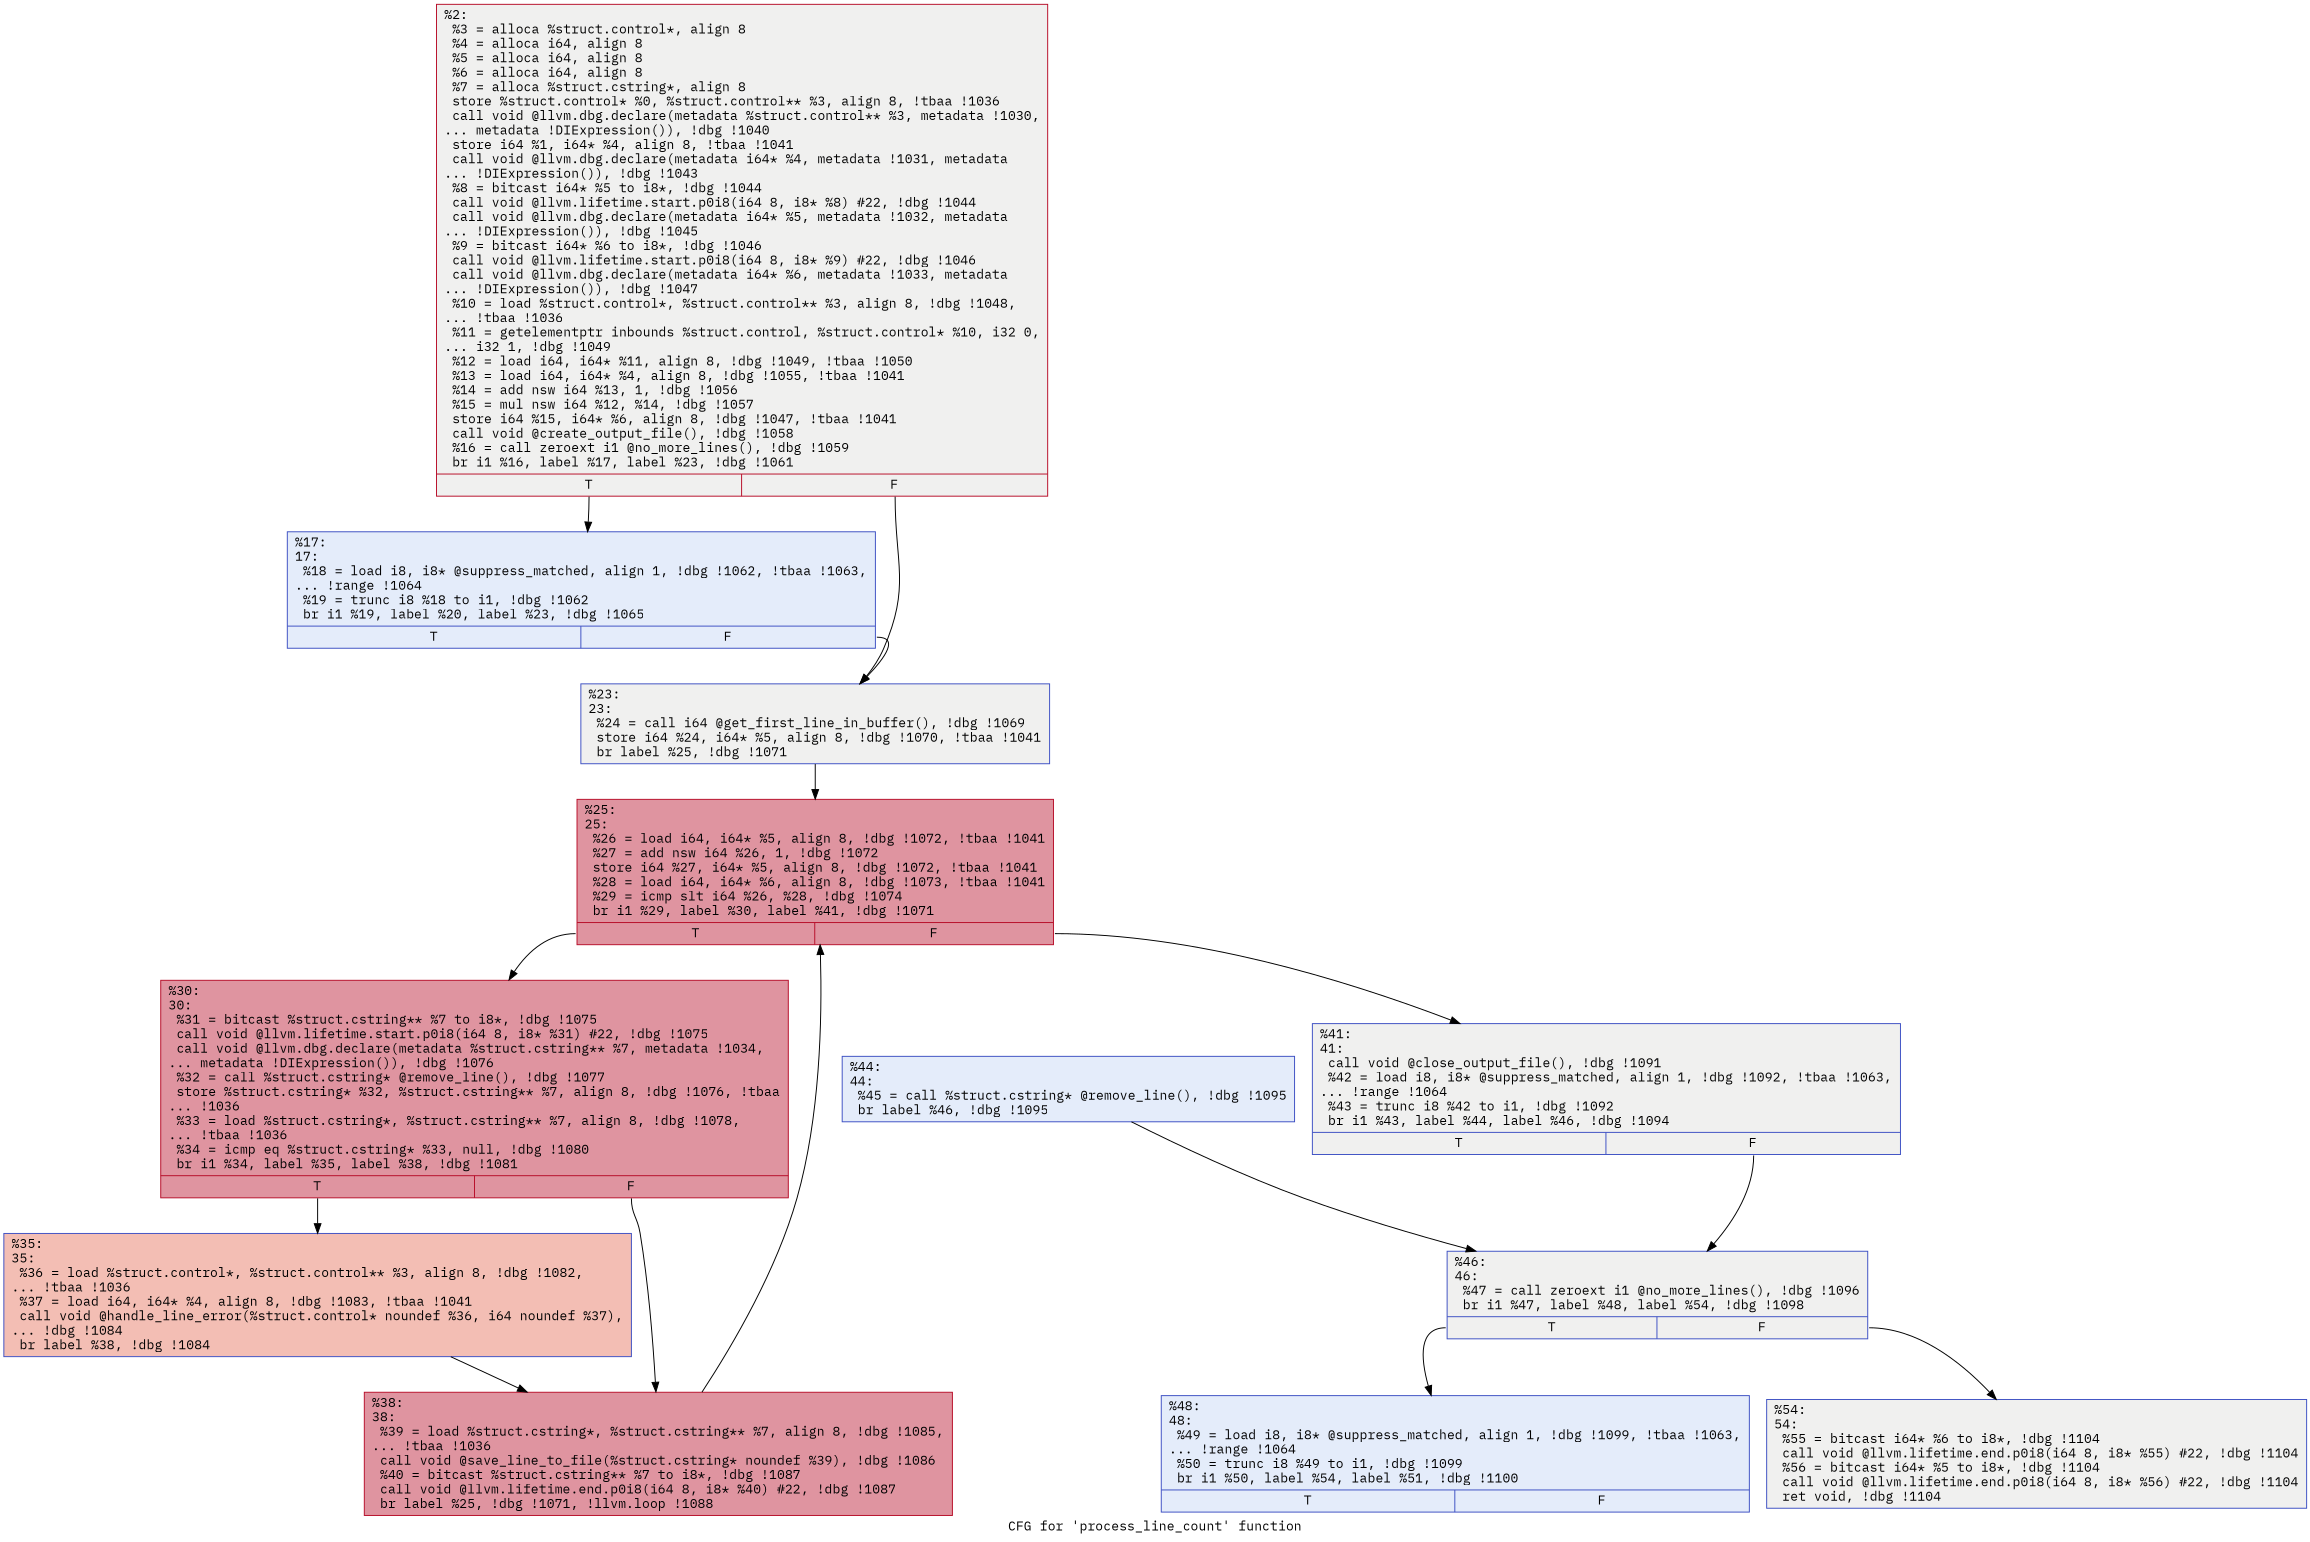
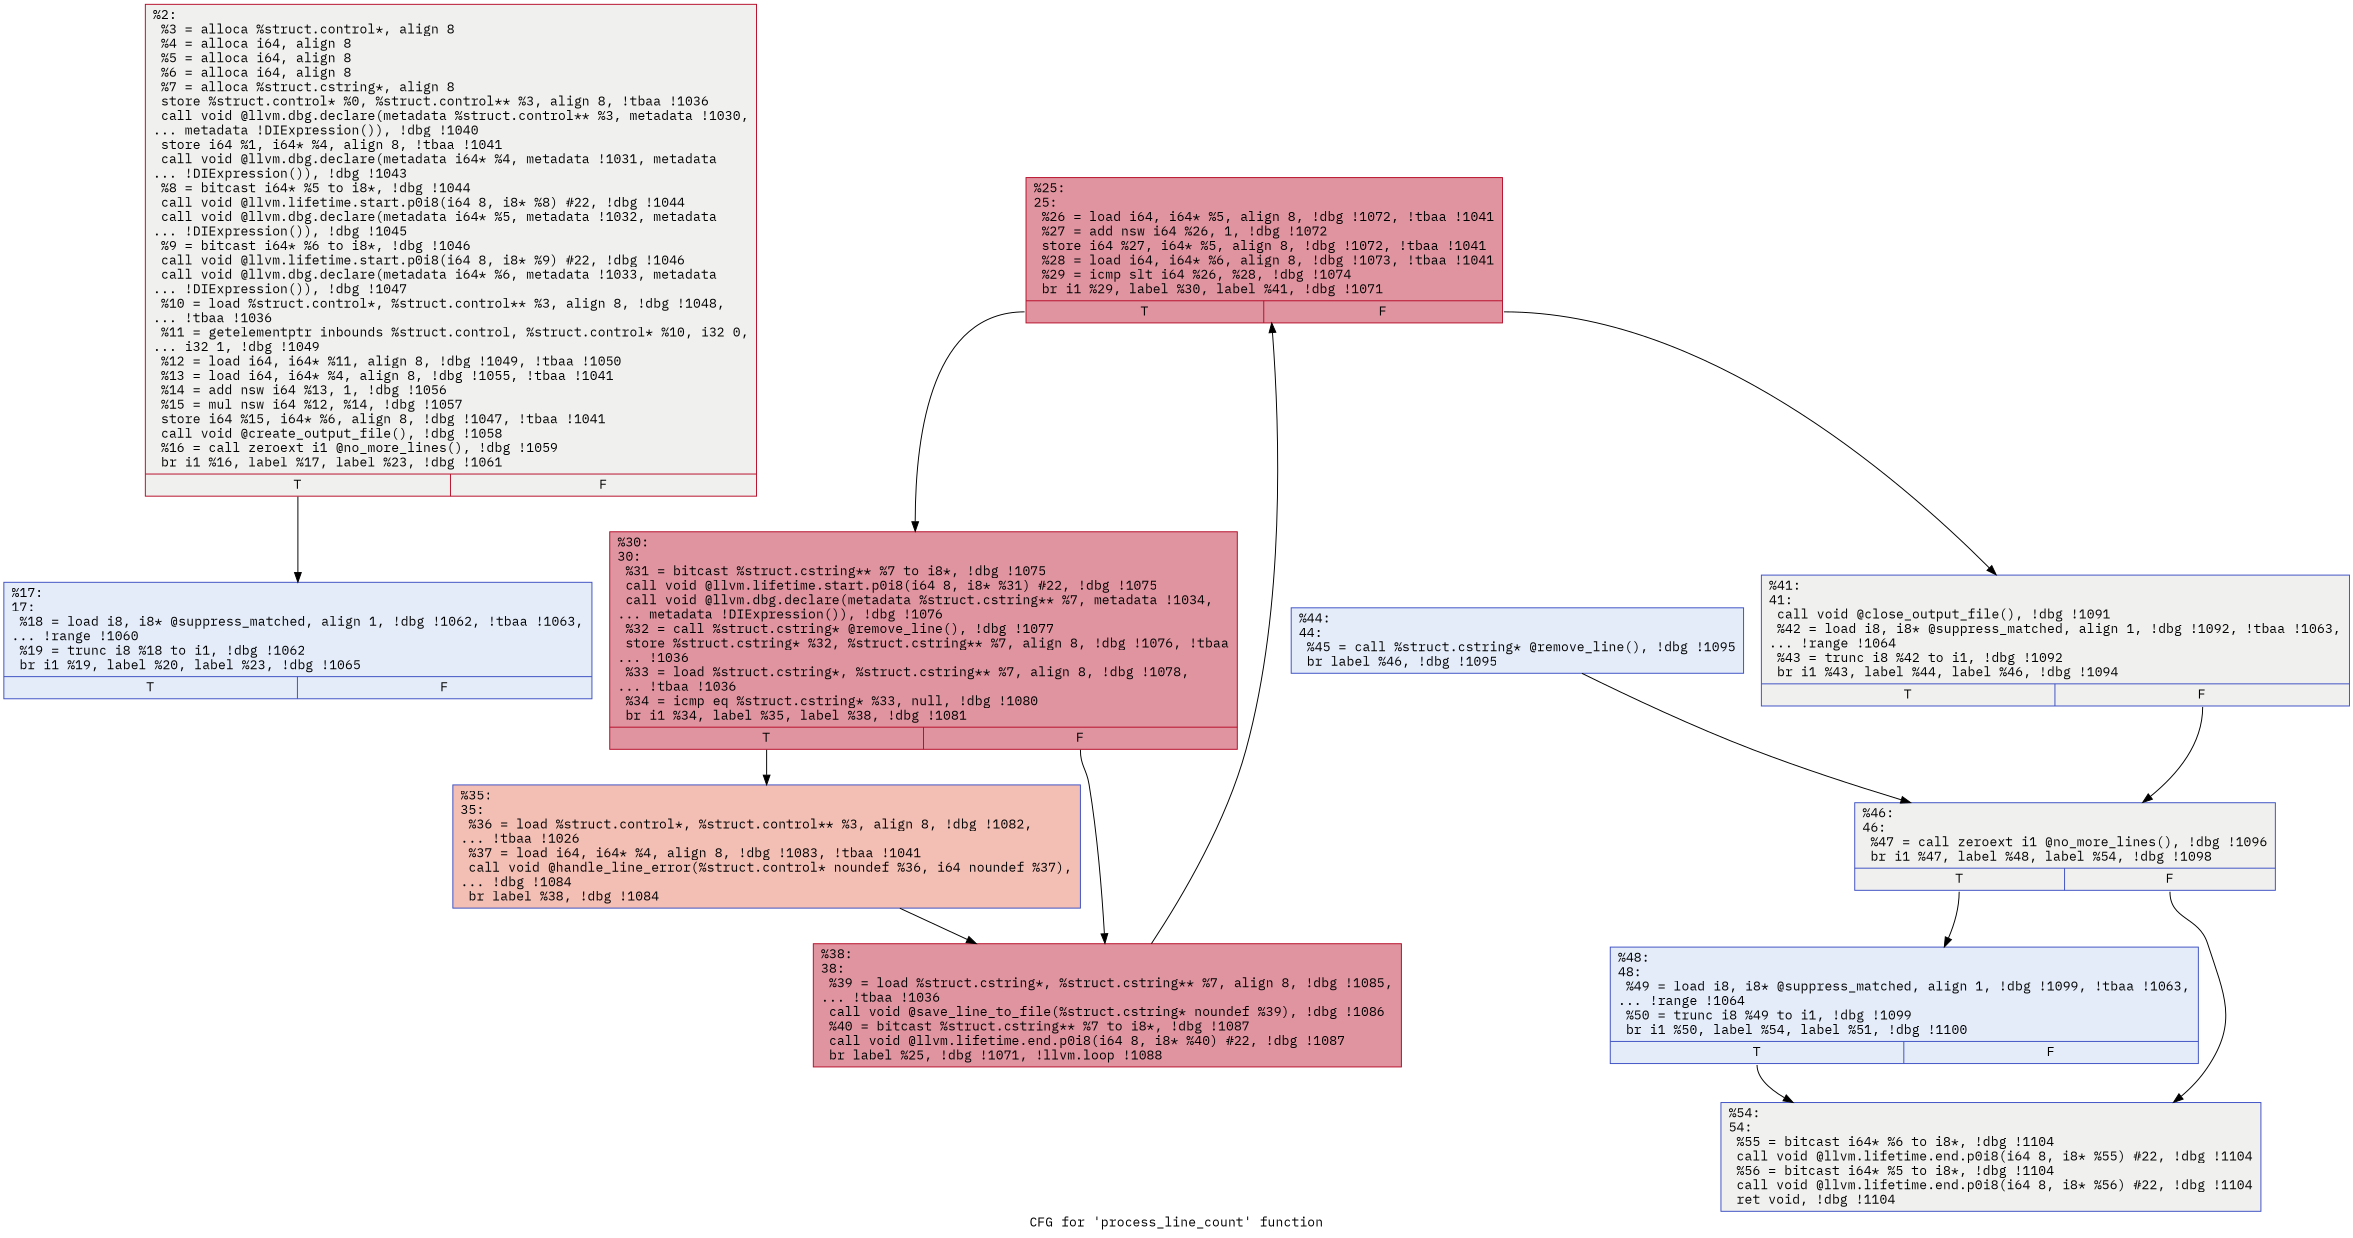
  digraph {
    fontname="IBM Plex Mono"
    label="CFG for 'process_line_count' function"
    node [color="#3d50c3ff" fillcolor="#dedcdb70" fontname="IBM Plex Mono" shape=record style=filled]
    edge [fontname="IBM Plex Mono" tailport=s0]
    n1 [color="#b70d28ff" label="{%2:\l  %3 = alloca %struct.control*, align 8\l  %4 = alloca i64, align 8\l  %5 = alloca i64, align 8\l  %6 = alloca i64, align 8\l  %7 = alloca %struct.cstring*, align 8\l  store %struct.control* %0, %struct.control** %3, align 8, !tbaa !1036\l  call void @llvm.dbg.declare(metadata %struct.control** %3, metadata !1030,\l... metadata !DIExpression()), !dbg !1040\l  store i64 %1, i64* %4, align 8, !tbaa !1041\l  call void @llvm.dbg.declare(metadata i64* %4, metadata !1031, metadata\l... !DIExpression()), !dbg !1043\l  %8 = bitcast i64* %5 to i8*, !dbg !1044\l  call void @llvm.lifetime.start.p0i8(i64 8, i8* %8) #22, !dbg !1044\l  call void @llvm.dbg.declare(metadata i64* %5, metadata !1032, metadata\l... !DIExpression()), !dbg !1045\l  %9 = bitcast i64* %6 to i8*, !dbg !1046\l  call void @llvm.lifetime.start.p0i8(i64 8, i8* %9) #22, !dbg !1046\l  call void @llvm.dbg.declare(metadata i64* %6, metadata !1033, metadata\l... !DIExpression()), !dbg !1047\l  %10 = load %struct.control*, %struct.control** %3, align 8, !dbg !1048,\l... !tbaa !1036\l  %11 = getelementptr inbounds %struct.control, %struct.control* %10, i32 0,\l... i32 1, !dbg !1049\l  %12 = load i64, i64* %11, align 8, !dbg !1049, !tbaa !1050\l  %13 = load i64, i64* %4, align 8, !dbg !1055, !tbaa !1041\l  %14 = add nsw i64 %13, 1, !dbg !1056\l  %15 = mul nsw i64 %12, %14, !dbg !1057\l  store i64 %15, i64* %6, align 8, !dbg !1047, !tbaa !1041\l  call void @create_output_file(), !dbg !1058\l  %16 = call zeroext i1 @no_more_lines(), !dbg !1059\l  br i1 %16, label %17, label %23, !dbg !1061\l|{<s0>T|<s1>F}}"]
-   n2 [fillcolor="#c1d4f470" label="{%17:\l17:                                               \l  %18 = load i8, i8* @suppress_matched, align 1, !dbg !1062, !tbaa !1063,\l... !range !1064\l  %19 = trunc i8 %18 to i1, !dbg !1062\l  br i1 %19, label %20, label %23, !dbg !1065\l|{<s0>T|<s1>F}}"]
-   n3 [label="{%23:\l23:                                               \l  %24 = call i64 @get_first_line_in_buffer(), !dbg !1069\l  store i64 %24, i64* %5, align 8, !dbg !1070, !tbaa !1041\l  br label %25, !dbg !1071\l}"]
+   n2 [fillcolor="#c1d4f470" label="{%17:\l17:                                               \l  %18 = load i8, i8* @suppress_matched, align 1, !dbg !1062, !tbaa !1063,\l... !range !1060\l  %19 = trunc i8 %18 to i1, !dbg !1062\l  br i1 %19, label %20, label %23, !dbg !1065\l|{<s0>T|<s1>F}}"]
    n4 [color="#b70d28ff" fillcolor="#b70d2870" label="{%25:\l25:                                               \l  %26 = load i64, i64* %5, align 8, !dbg !1072, !tbaa !1041\l  %27 = add nsw i64 %26, 1, !dbg !1072\l  store i64 %27, i64* %5, align 8, !dbg !1072, !tbaa !1041\l  %28 = load i64, i64* %6, align 8, !dbg !1073, !tbaa !1041\l  %29 = icmp slt i64 %26, %28, !dbg !1074\l  br i1 %29, label %30, label %41, !dbg !1071\l|{<s0>T|<s1>F}}"]
    n5 [color="#b70d28ff" fillcolor="#b70d2870" label="{%30:\l30:                                               \l  %31 = bitcast %struct.cstring** %7 to i8*, !dbg !1075\l  call void @llvm.lifetime.start.p0i8(i64 8, i8* %31) #22, !dbg !1075\l  call void @llvm.dbg.declare(metadata %struct.cstring** %7, metadata !1034,\l... metadata !DIExpression()), !dbg !1076\l  %32 = call %struct.cstring* @remove_line(), !dbg !1077\l  store %struct.cstring* %32, %struct.cstring** %7, align 8, !dbg !1076, !tbaa\l... !1036\l  %33 = load %struct.cstring*, %struct.cstring** %7, align 8, !dbg !1078,\l... !tbaa !1036\l  %34 = icmp eq %struct.cstring* %33, null, !dbg !1080\l  br i1 %34, label %35, label %38, !dbg !1081\l|{<s0>T|<s1>F}}"]
    n6 [label="{%41:\l41:                                               \l  call void @close_output_file(), !dbg !1091\l  %42 = load i8, i8* @suppress_matched, align 1, !dbg !1092, !tbaa !1063,\l... !range !1064\l  %43 = trunc i8 %42 to i1, !dbg !1092\l  br i1 %43, label %44, label %46, !dbg !1094\l|{<s0>T|<s1>F}}"]
-   n7 [fillcolor="#e36c5570" label="{%35:\l35:                                               \l  %36 = load %struct.control*, %struct.control** %3, align 8, !dbg !1082,\l... !tbaa !1036\l  %37 = load i64, i64* %4, align 8, !dbg !1083, !tbaa !1041\l  call void @handle_line_error(%struct.control* noundef %36, i64 noundef %37),\l... !dbg !1084\l  br label %38, !dbg !1084\l}"]
+   n7 [fillcolor="#e36c5570" label="{%35:\l35:                                               \l  %36 = load %struct.control*, %struct.control** %3, align 8, !dbg !1082,\l... !tbaa !1026\l  %37 = load i64, i64* %4, align 8, !dbg !1083, !tbaa !1041\l  call void @handle_line_error(%struct.control* noundef %36, i64 noundef %37),\l... !dbg !1084\l  br label %38, !dbg !1084\l}"]
    n8 [color="#b70d28ff" fillcolor="#b70d2870" label="{%38:\l38:                                               \l  %39 = load %struct.cstring*, %struct.cstring** %7, align 8, !dbg !1085,\l... !tbaa !1036\l  call void @save_line_to_file(%struct.cstring* noundef %39), !dbg !1086\l  %40 = bitcast %struct.cstring** %7 to i8*, !dbg !1087\l  call void @llvm.lifetime.end.p0i8(i64 8, i8* %40) #22, !dbg !1087\l  br label %25, !dbg !1071, !llvm.loop !1088\l}"]
    n9 [label="{%46:\l46:                                               \l  %47 = call zeroext i1 @no_more_lines(), !dbg !1096\l  br i1 %47, label %48, label %54, !dbg !1098\l|{<s0>T|<s1>F}}"]
    n10 [fillcolor="#c1d4f470" label="{%44:\l44:                                               \l  %45 = call %struct.cstring* @remove_line(), !dbg !1095\l  br label %46, !dbg !1095\l}"]
    n11 [fillcolor="#c1d4f470" label="{%48:\l48:                                               \l  %49 = load i8, i8* @suppress_matched, align 1, !dbg !1099, !tbaa !1063,\l... !range !1064\l  %50 = trunc i8 %49 to i1, !dbg !1099\l  br i1 %50, label %54, label %51, !dbg !1100\l|{<s0>T|<s1>F}}"]
    n12 [label="{%54:\l54:                                               \l  %55 = bitcast i64* %6 to i8*, !dbg !1104\l  call void @llvm.lifetime.end.p0i8(i64 8, i8* %55) #22, !dbg !1104\l  %56 = bitcast i64* %5 to i8*, !dbg !1104\l  call void @llvm.lifetime.end.p0i8(i64 8, i8* %56) #22, !dbg !1104\l  ret void, !dbg !1104\l}"]
    n1 -> n2
-   n1 -> n3 [tailport=s1]
-   n2 -> n3 [tailport=s1]
-   n3 -> n4
    n4 -> n5
    n4 -> n6 [tailport=s1]
    n5 -> n7
    n5 -> n8 [tailport=s1]
    n6 -> n9 [tailport=s1]
    n7 -> n8
    n8 -> n4
    n9 -> n11
    n9 -> n12 [tailport=s1]
    n10 -> n9
+   n11 -> n12
  }
